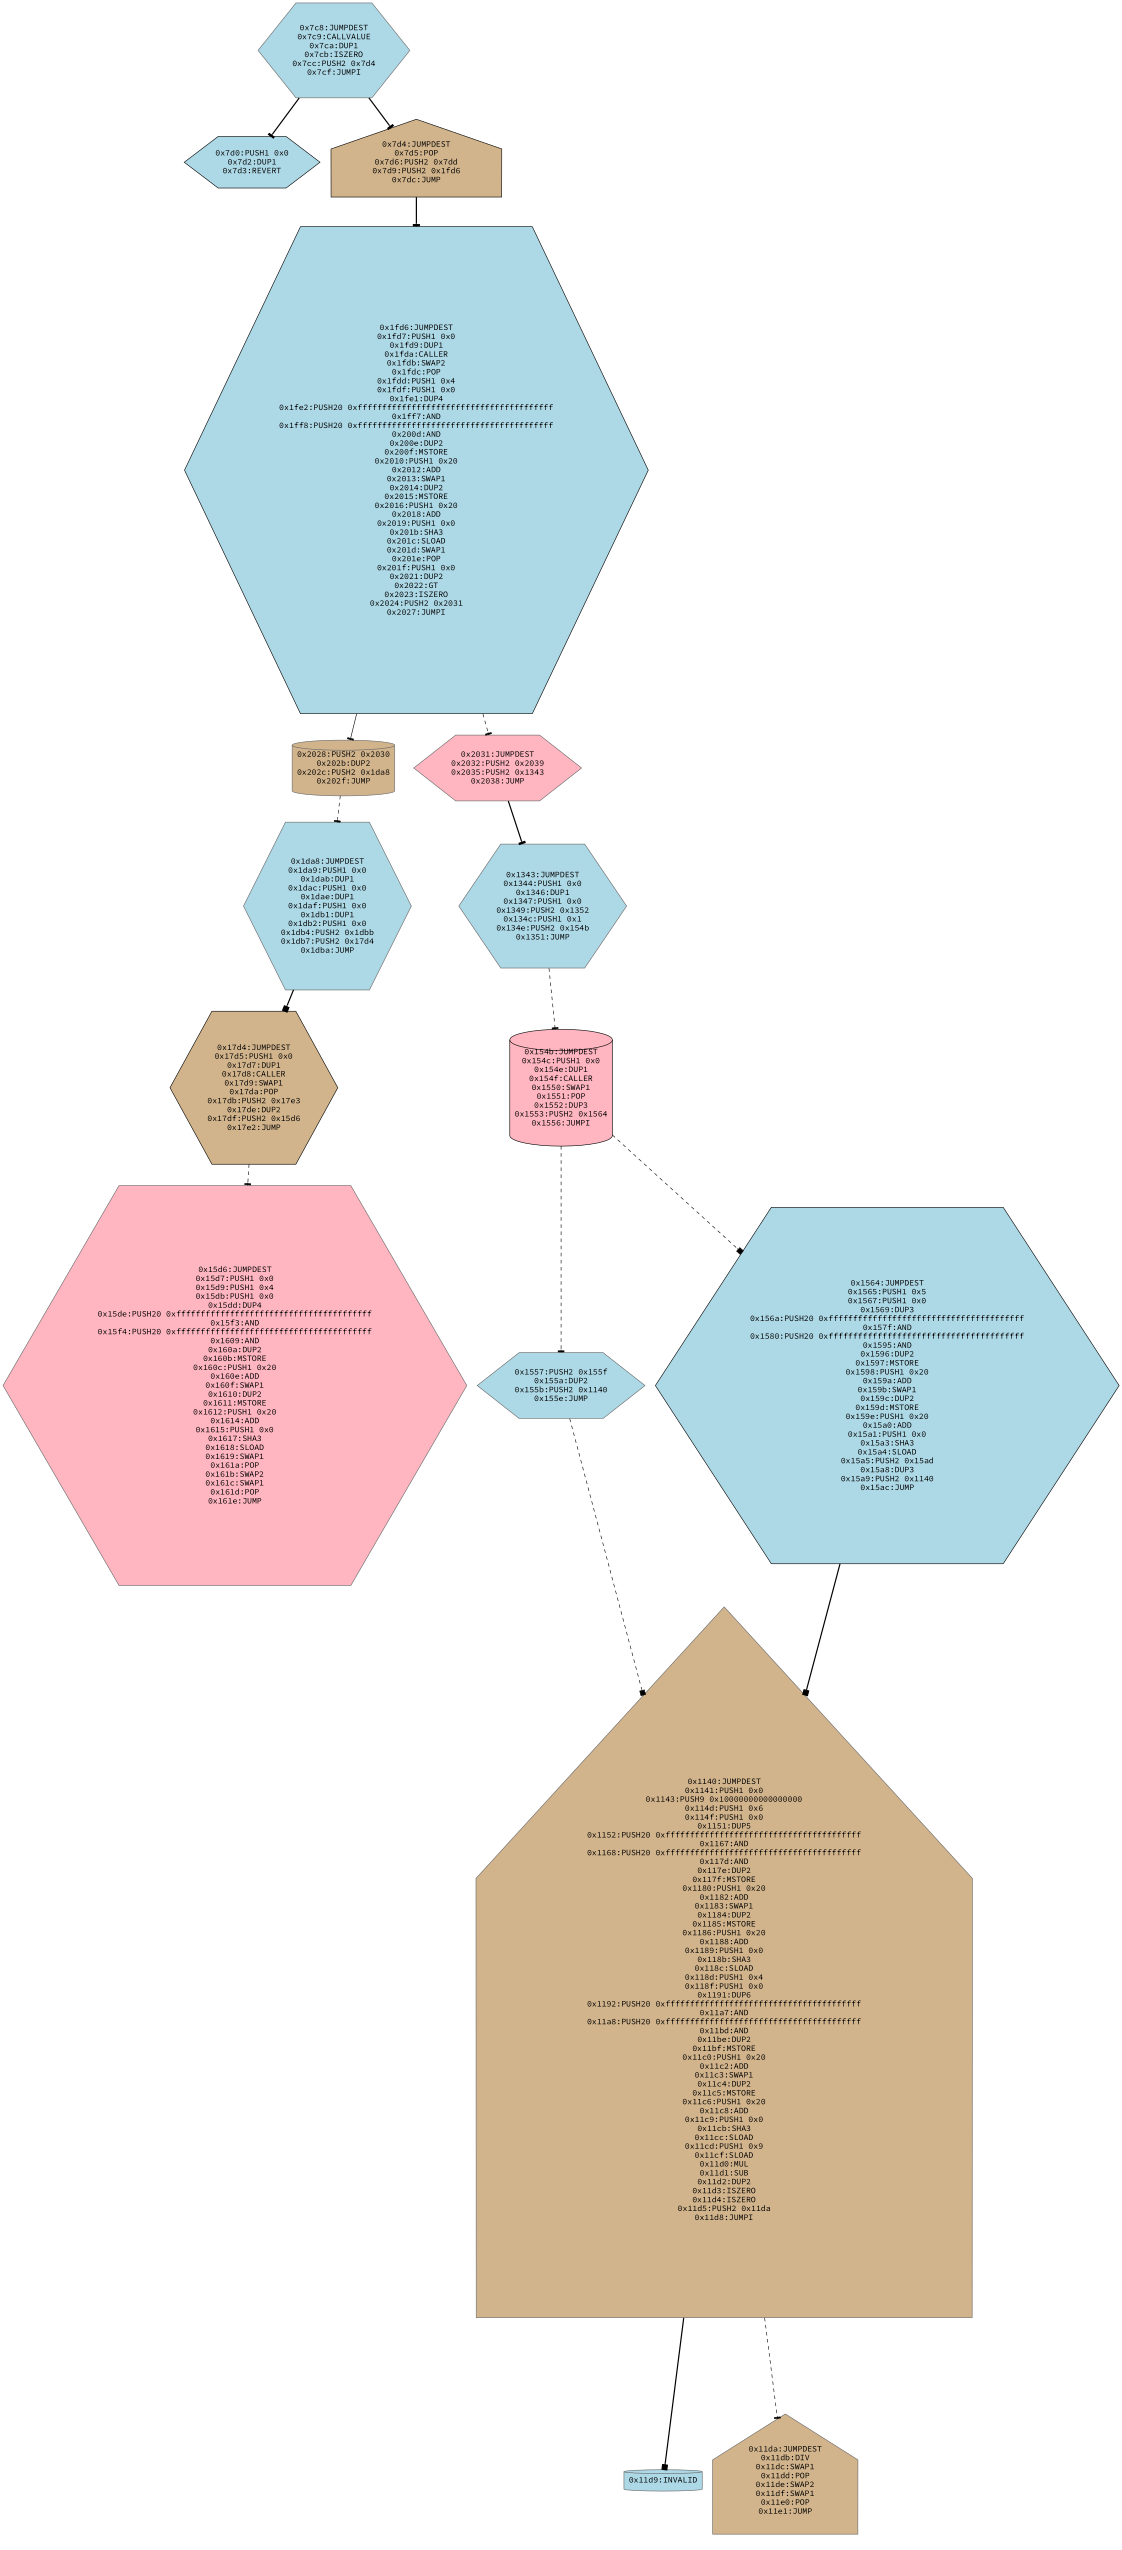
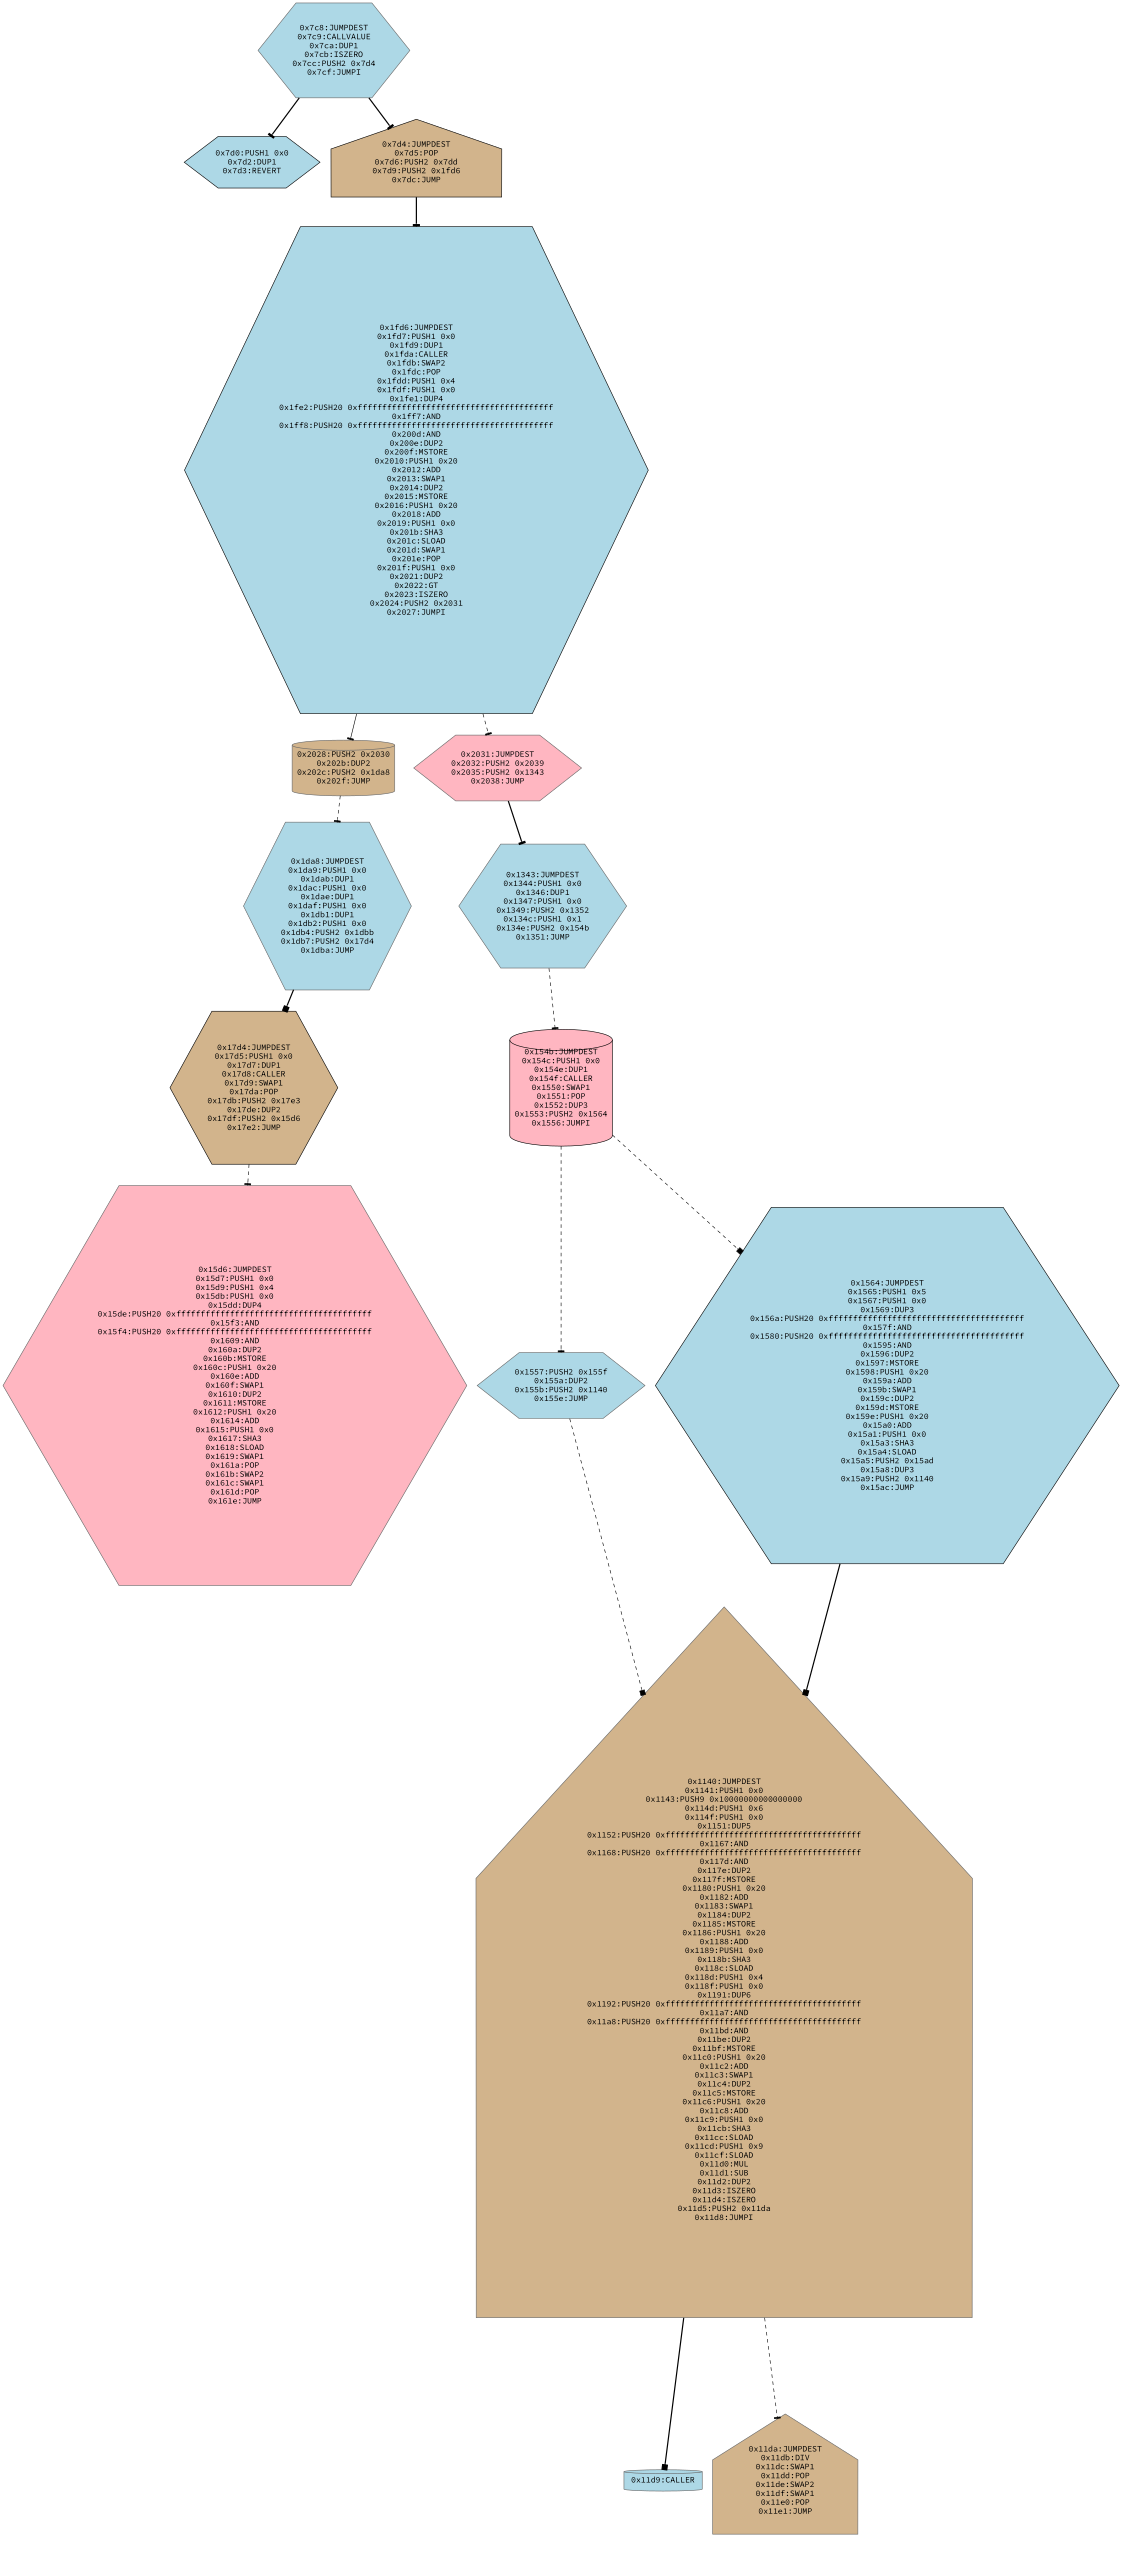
  digraph {
    fontname="Source Code Pro"
    node [style=filled fillcolor=lightblue color=gray40 shape=hexagon fontname="Source Code Pro"]
    edge [style=dashed arrowhead=tee fontname="Source Code Pro"]
    n1 [label="0x7c8:JUMPDEST\n0x7c9:CALLVALUE\n0x7ca:DUP1\n0x7cb:ISZERO\n0x7cc:PUSH2 0x7d4\n0x7cf:JUMPI"]
    n2 [label="0x7d0:PUSH1 0x0\n0x7d2:DUP1\n0x7d3:REVERT" color=black]
    n3 [label="0x7d4:JUMPDEST\n0x7d5:POP\n0x7d6:PUSH2 0x7dd\n0x7d9:PUSH2 0x1fd6\n0x7dc:JUMP" fillcolor=tan color=black shape=house]
    n4 [label="0x1fd6:JUMPDEST\n0x1fd7:PUSH1 0x0\n0x1fd9:DUP1\n0x1fda:CALLER\n0x1fdb:SWAP2\n0x1fdc:POP\n0x1fdd:PUSH1 0x4\n0x1fdf:PUSH1 0x0\n0x1fe1:DUP4\n0x1fe2:PUSH20 0xffffffffffffffffffffffffffffffffffffffff\n0x1ff7:AND\n0x1ff8:PUSH20 0xffffffffffffffffffffffffffffffffffffffff\n0x200d:AND\n0x200e:DUP2\n0x200f:MSTORE\n0x2010:PUSH1 0x20\n0x2012:ADD\n0x2013:SWAP1\n0x2014:DUP2\n0x2015:MSTORE\n0x2016:PUSH1 0x20\n0x2018:ADD\n0x2019:PUSH1 0x0\n0x201b:SHA3\n0x201c:SLOAD\n0x201d:SWAP1\n0x201e:POP\n0x201f:PUSH1 0x0\n0x2021:DUP2\n0x2022:GT\n0x2023:ISZERO\n0x2024:PUSH2 0x2031\n0x2027:JUMPI" color=black]
    n5 [label="0x2028:PUSH2 0x2030\n0x202b:DUP2\n0x202c:PUSH2 0x1da8\n0x202f:JUMP" fillcolor=tan shape=cylinder]
    n6 [label="0x2031:JUMPDEST\n0x2032:PUSH2 0x2039\n0x2035:PUSH2 0x1343\n0x2038:JUMP" fillcolor=lightpink]
    n7 [label="0x1da8:JUMPDEST\n0x1da9:PUSH1 0x0\n0x1dab:DUP1\n0x1dac:PUSH1 0x0\n0x1dae:DUP1\n0x1daf:PUSH1 0x0\n0x1db1:DUP1\n0x1db2:PUSH1 0x0\n0x1db4:PUSH2 0x1dbb\n0x1db7:PUSH2 0x17d4\n0x1dba:JUMP"]
    n8 [label="0x1343:JUMPDEST\n0x1344:PUSH1 0x0\n0x1346:DUP1\n0x1347:PUSH1 0x0\n0x1349:PUSH2 0x1352\n0x134c:PUSH1 0x1\n0x134e:PUSH2 0x154b\n0x1351:JUMP"]
    n9 [label="0x17d4:JUMPDEST\n0x17d5:PUSH1 0x0\n0x17d7:DUP1\n0x17d8:CALLER\n0x17d9:SWAP1\n0x17da:POP\n0x17db:PUSH2 0x17e3\n0x17de:DUP2\n0x17df:PUSH2 0x15d6\n0x17e2:JUMP" fillcolor=tan color=black]
    n10 [label="0x15d6:JUMPDEST\n0x15d7:PUSH1 0x0\n0x15d9:PUSH1 0x4\n0x15db:PUSH1 0x0\n0x15dd:DUP4\n0x15de:PUSH20 0xffffffffffffffffffffffffffffffffffffffff\n0x15f3:AND\n0x15f4:PUSH20 0xffffffffffffffffffffffffffffffffffffffff\n0x1609:AND\n0x160a:DUP2\n0x160b:MSTORE\n0x160c:PUSH1 0x20\n0x160e:ADD\n0x160f:SWAP1\n0x1610:DUP2\n0x1611:MSTORE\n0x1612:PUSH1 0x20\n0x1614:ADD\n0x1615:PUSH1 0x0\n0x1617:SHA3\n0x1618:SLOAD\n0x1619:SWAP1\n0x161a:POP\n0x161b:SWAP2\n0x161c:SWAP1\n0x161d:POP\n0x161e:JUMP" fillcolor=lightpink]
    n11 [label="0x154b:JUMPDEST\n0x154c:PUSH1 0x0\n0x154e:DUP1\n0x154f:CALLER\n0x1550:SWAP1\n0x1551:POP\n0x1552:DUP3\n0x1553:PUSH2 0x1564\n0x1556:JUMPI" fillcolor=lightpink color=black shape=cylinder]
    n12 [label="0x1557:PUSH2 0x155f\n0x155a:DUP2\n0x155b:PUSH2 0x1140\n0x155e:JUMP"]
    n13 [label="0x1564:JUMPDEST\n0x1565:PUSH1 0x5\n0x1567:PUSH1 0x0\n0x1569:DUP3\n0x156a:PUSH20 0xffffffffffffffffffffffffffffffffffffffff\n0x157f:AND\n0x1580:PUSH20 0xffffffffffffffffffffffffffffffffffffffff\n0x1595:AND\n0x1596:DUP2\n0x1597:MSTORE\n0x1598:PUSH1 0x20\n0x159a:ADD\n0x159b:SWAP1\n0x159c:DUP2\n0x159d:MSTORE\n0x159e:PUSH1 0x20\n0x15a0:ADD\n0x15a1:PUSH1 0x0\n0x15a3:SHA3\n0x15a4:SLOAD\n0x15a5:PUSH2 0x15ad\n0x15a8:DUP3\n0x15a9:PUSH2 0x1140\n0x15ac:JUMP" color=black]
    n14 [label="0x1140:JUMPDEST\n0x1141:PUSH1 0x0\n0x1143:PUSH9 0x10000000000000000\n0x114d:PUSH1 0x6\n0x114f:PUSH1 0x0\n0x1151:DUP5\n0x1152:PUSH20 0xffffffffffffffffffffffffffffffffffffffff\n0x1167:AND\n0x1168:PUSH20 0xffffffffffffffffffffffffffffffffffffffff\n0x117d:AND\n0x117e:DUP2\n0x117f:MSTORE\n0x1180:PUSH1 0x20\n0x1182:ADD\n0x1183:SWAP1\n0x1184:DUP2\n0x1185:MSTORE\n0x1186:PUSH1 0x20\n0x1188:ADD\n0x1189:PUSH1 0x0\n0x118b:SHA3\n0x118c:SLOAD\n0x118d:PUSH1 0x4\n0x118f:PUSH1 0x0\n0x1191:DUP6\n0x1192:PUSH20 0xffffffffffffffffffffffffffffffffffffffff\n0x11a7:AND\n0x11a8:PUSH20 0xffffffffffffffffffffffffffffffffffffffff\n0x11bd:AND\n0x11be:DUP2\n0x11bf:MSTORE\n0x11c0:PUSH1 0x20\n0x11c2:ADD\n0x11c3:SWAP1\n0x11c4:DUP2\n0x11c5:MSTORE\n0x11c6:PUSH1 0x20\n0x11c8:ADD\n0x11c9:PUSH1 0x0\n0x11cb:SHA3\n0x11cc:SLOAD\n0x11cd:PUSH1 0x9\n0x11cf:SLOAD\n0x11d0:MUL\n0x11d1:SUB\n0x11d2:DUP2\n0x11d3:ISZERO\n0x11d4:ISZERO\n0x11d5:PUSH2 0x11da\n0x11d8:JUMPI" fillcolor=tan shape=house]
-   n15 [label="0x11d9:INVALID" shape=cylinder]
+   n15 [label="0x11d9:CALLER" shape=cylinder]
    n16 [label="0x11da:JUMPDEST\n0x11db:DIV\n0x11dc:SWAP1\n0x11dd:POP\n0x11de:SWAP2\n0x11df:SWAP1\n0x11e0:POP\n0x11e1:JUMP" fillcolor=tan shape=house]
    n1 -> n2 [style=bold]
    n1 -> n3 [style=bold]
    n3 -> n4 [style=bold]
    n4 -> n5 [style=solid]
    n4 -> n6
    n5 -> n7
    n6 -> n8 [style=bold]
    n7 -> n9 [style=bold arrowhead=box]
    n8 -> n11
    n9 -> n10
    n11 -> n12
    n11 -> n13 [arrowhead=box]
    n12 -> n14 [arrowhead=box]
    n13 -> n14 [style=bold arrowhead=box]
    n14 -> n15 [style=bold arrowhead=box]
    n14 -> n16
  }
